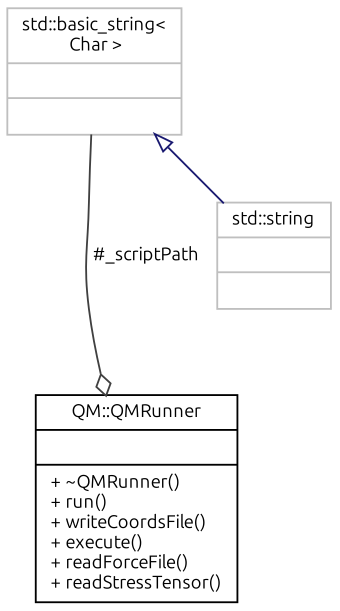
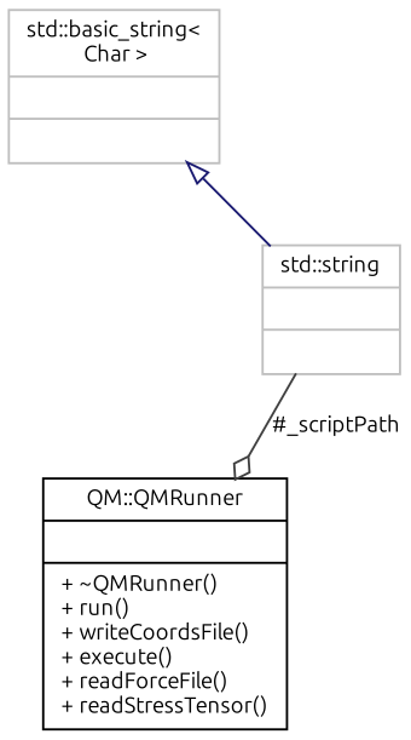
  digraph {
    fontname=Ubuntu
    node [color=grey75 fillcolor=white fontname=Ubuntu fontsize=10 shape=record style=filled]
    edge [fontname=Ubuntu fontsize=10 labelfontname=Helvetica labelfontsize=10 style=solid]
    n1 [color=black height=0.2 label="{QM::QMRunner\n||+ ~QMRunner()\l+ run()\l+ writeCoordsFile()\l+ execute()\l+ readForceFile()\l+ readStressTensor()\l}" width=0.4]
    n2 [height=0.2 label="{std::string\n||}" width=0.4]
    n3 [height=0.2 label="{std::basic_string\<\l Char \>\n||}" width=0.4]
-   n3 -> n1 [arrowhead=odiamond color=grey25 label=" #_scriptPath"]
+   n2 -> n1 [arrowhead=odiamond color=grey25 label=" #_scriptPath"]
    n3 -> n2 [arrowtail=onormal color=midnightblue dir=back]
  }
